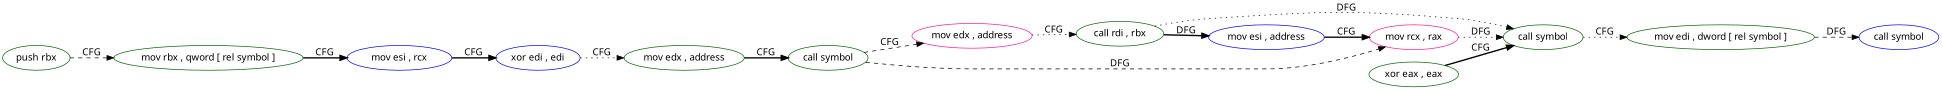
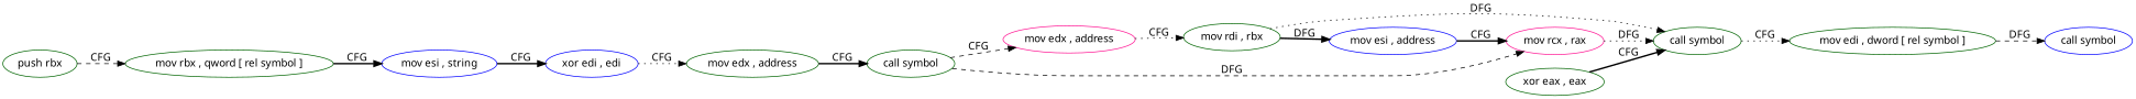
  digraph {
    fontname="Noto Sans"
    rankdir=LR
    node [color=darkgreen fontname="Noto Sans"]
    edge [fontname="Noto Sans" style=bold]
    n1 [label="push rbx"]
    n2 [label="mov rbx , qword [ rel symbol ]"]
-   n3 [color=blue label="mov esi , rcx"]
+   n3 [color=blue label="mov esi , string"]
    n4 [color=blue label="xor edi , edi"]
    n5 [label="mov edx , address"]
    n6 [label="call symbol"]
    n7 [color=deeppink label="mov edx , address"]
    n8 [color=deeppink label="mov rcx , rax"]
-   n9 [label="call rdi , rbx"]
+   n9 [label="mov rdi , rbx"]
    n10 [label="call symbol"]
    n11 [color=blue label="mov esi , address"]
    n12 [label="mov edi , dword [ rel symbol ]"]
    n13 [label="xor eax , eax"]
    n14 [color=blue label="call symbol"]
    n1 -> n2 [label=CFG style=dashed]
    n2 -> n3 [label=CFG]
    n3 -> n4 [label=CFG]
    n4 -> n5 [label=CFG style=dotted]
    n5 -> n6 [label=CFG]
    n6 -> n7 [label=CFG style=dashed]
    n6 -> n8 [label=DFG style=dashed]
    n7 -> n9 [label=CFG style=dotted]
    n8 -> n10 [label=DFG style=dotted]
    n9 -> n10 [label=DFG style=dotted]
    n9 -> n11 [label=DFG]
    n10 -> n12 [label=CFG style=dotted]
    n11 -> n8 [label=CFG]
    n12 -> n14 [label=DFG style=dashed]
    n13 -> n10 [label=CFG]
  }
